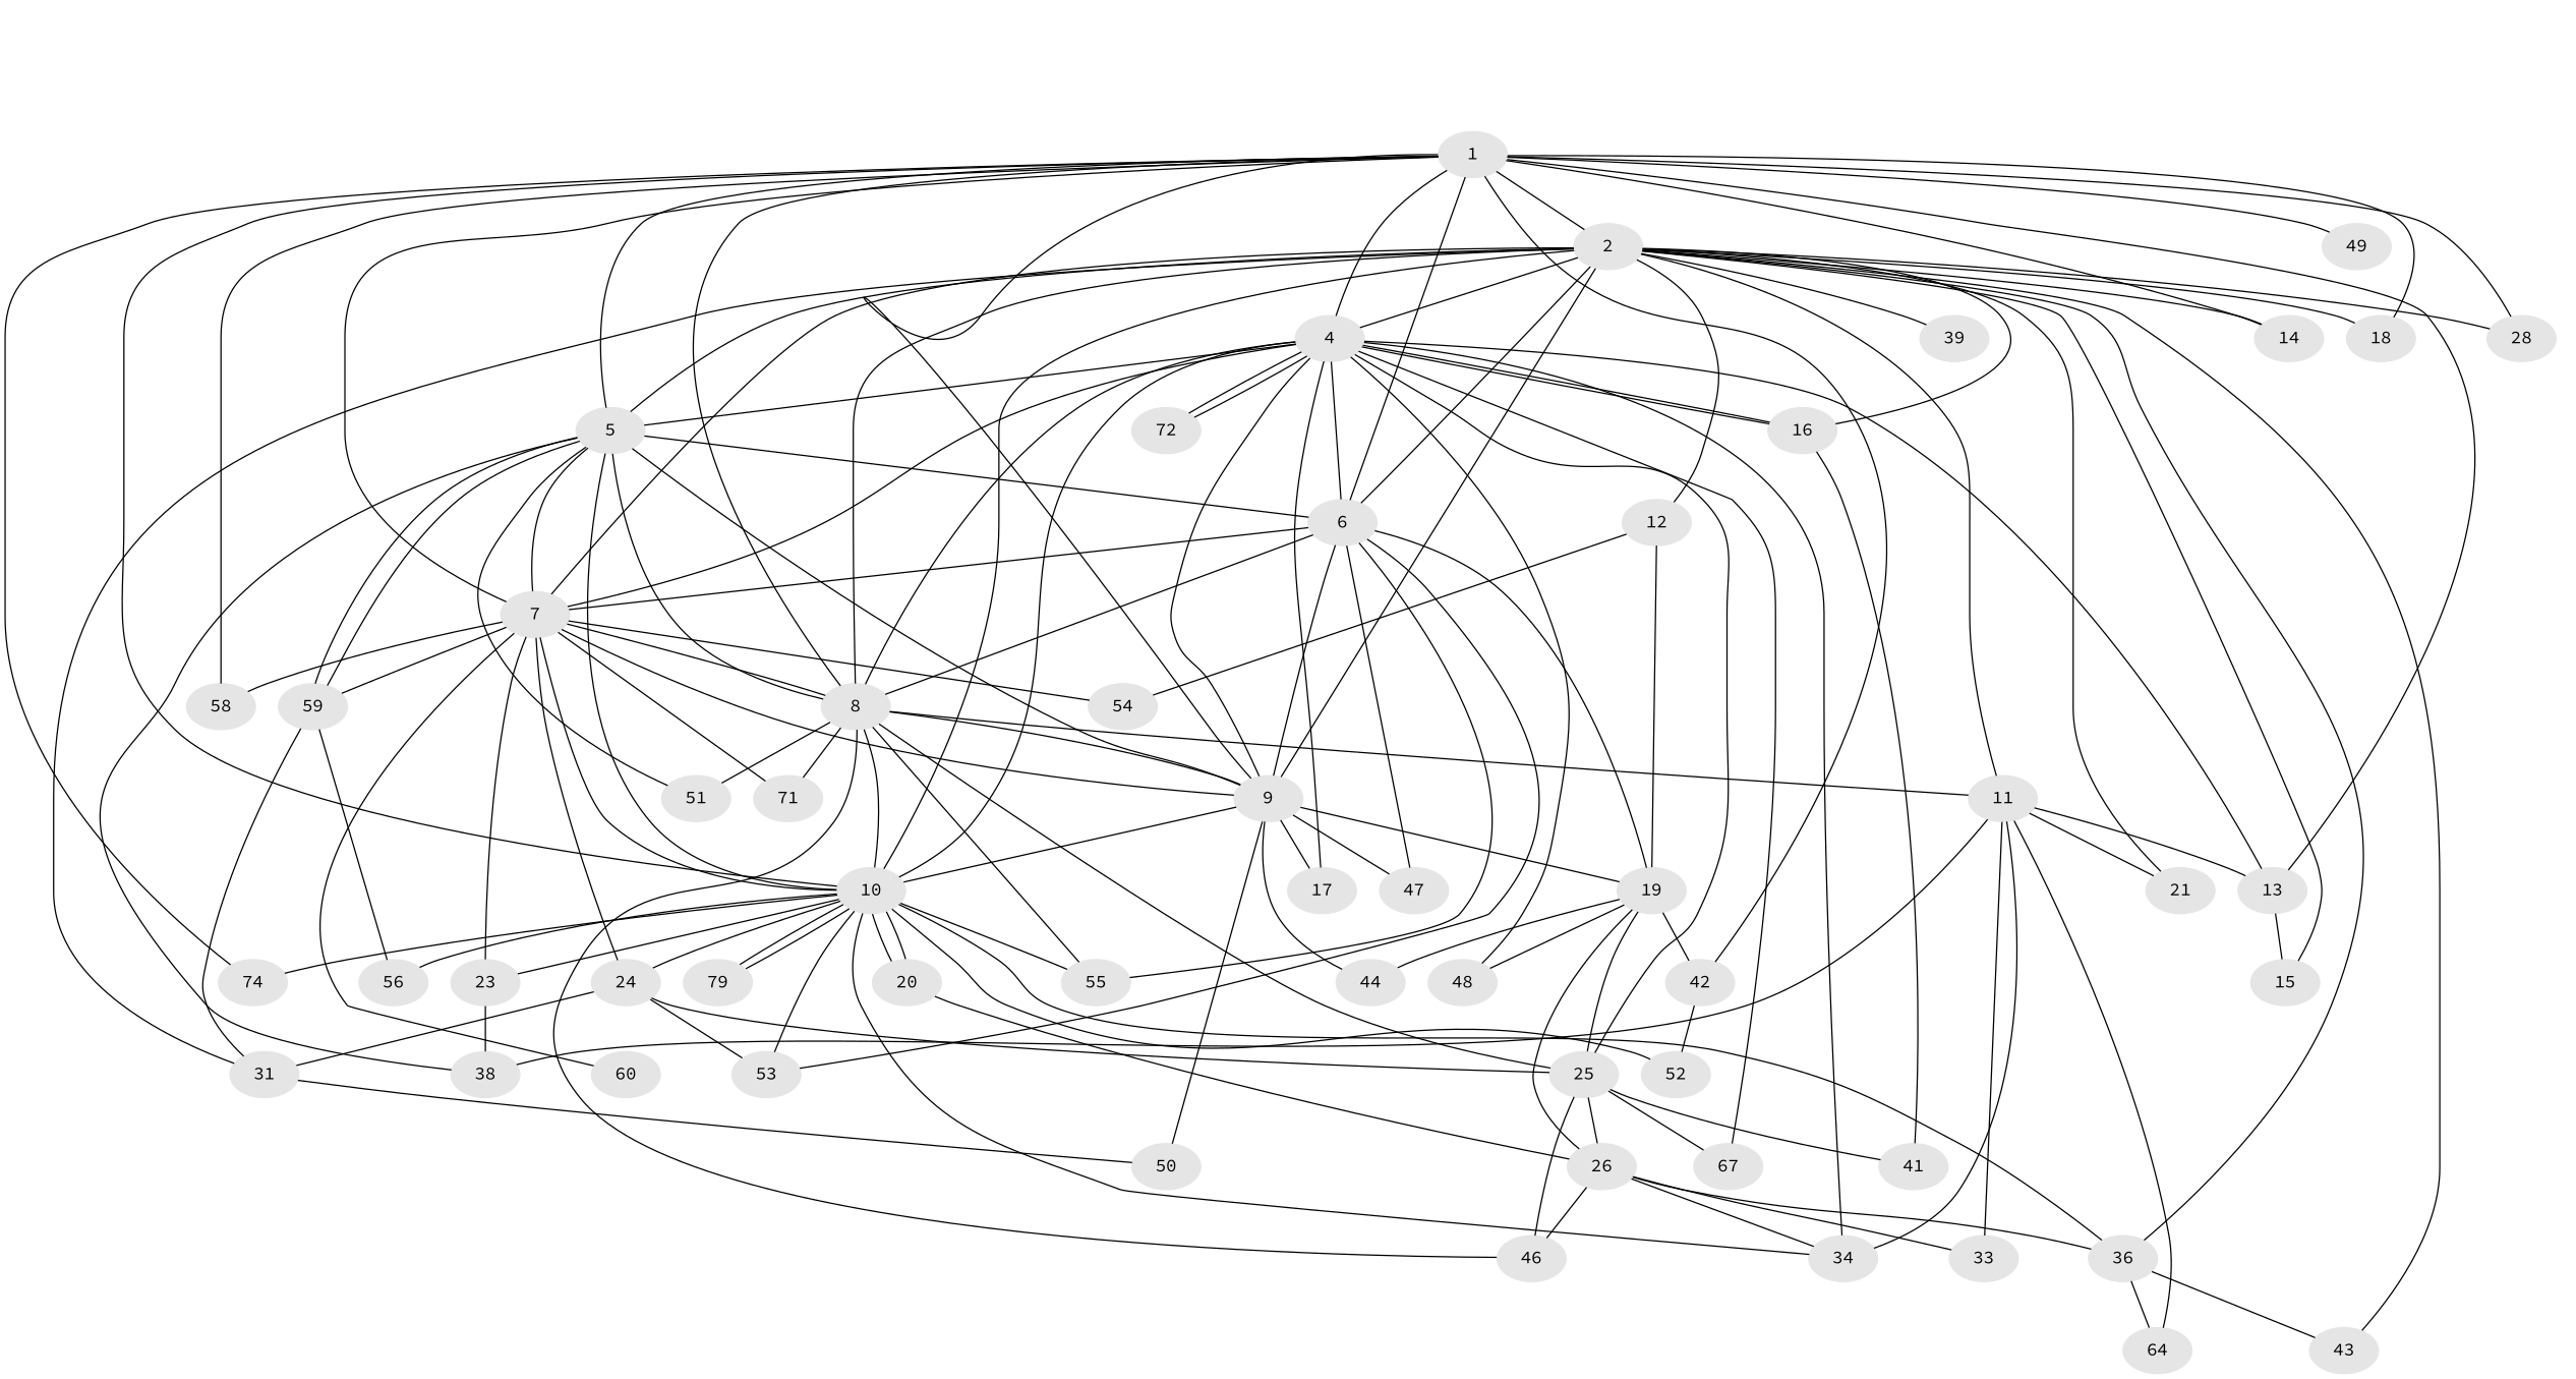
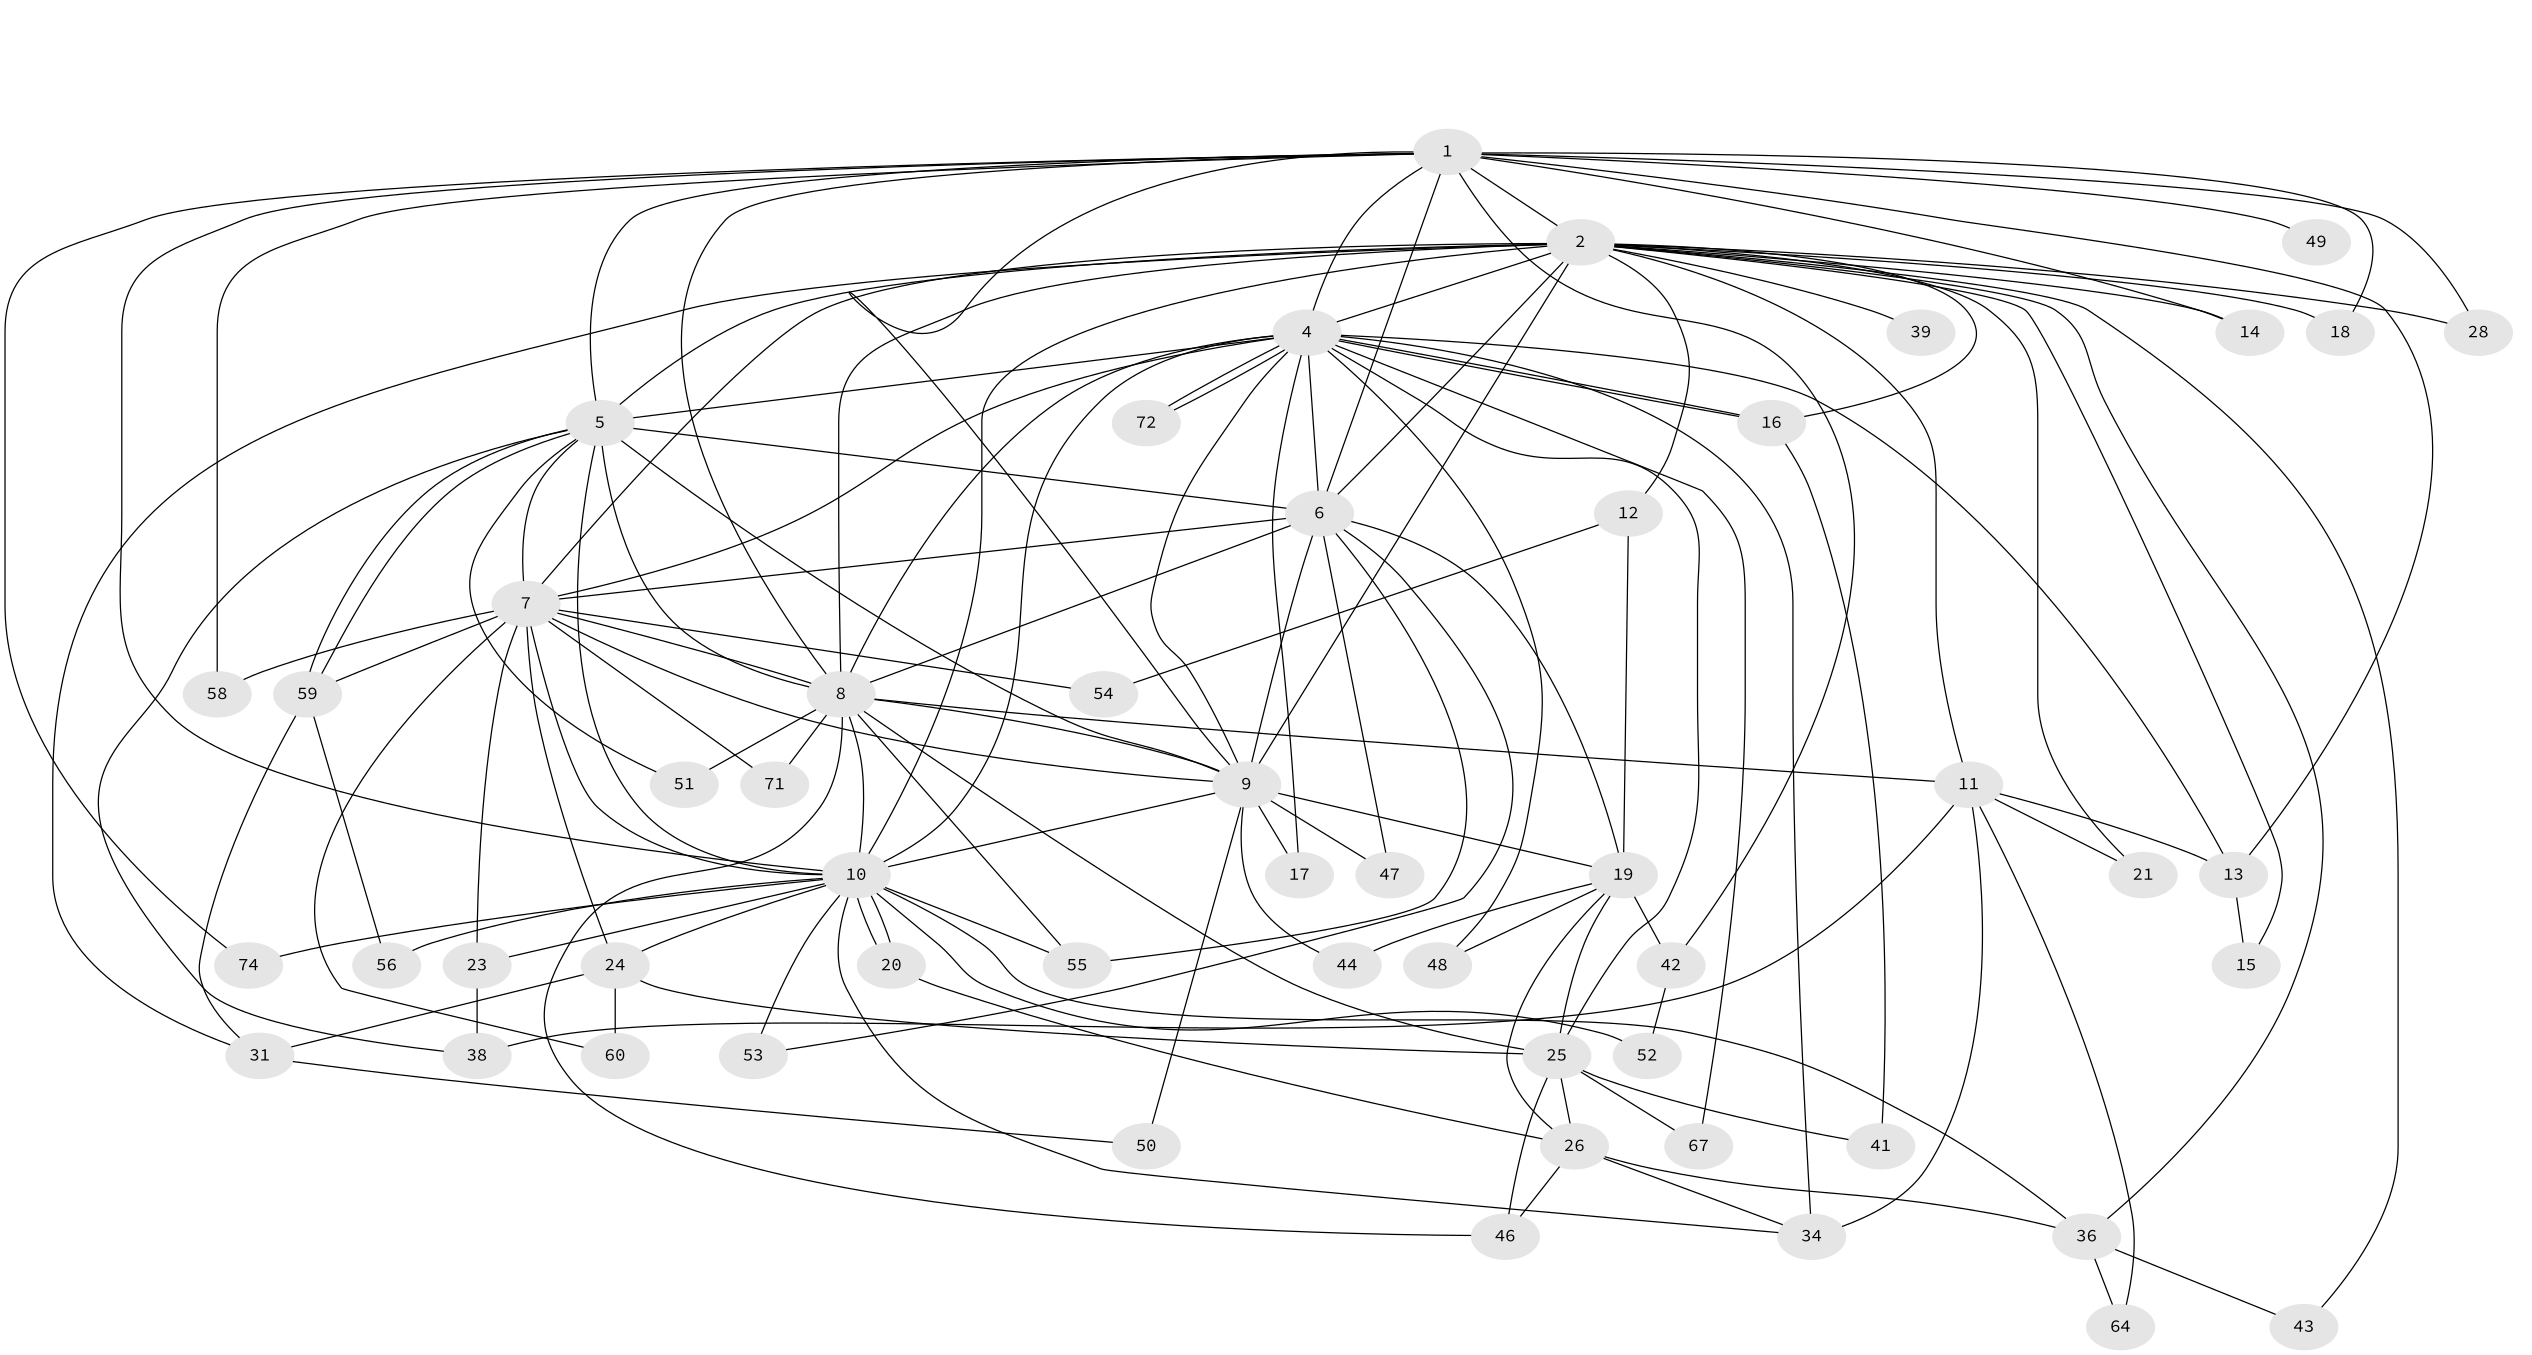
  graph {
    fontname="Source Code Pro"
    node [color=gray90 fontname="Source Code Pro" style=filled]
    edge [fontname="Source Code Pro"]
    2 [super="+63+48+70+3"]
    4
    5
    6
    7
    8
    9
    10
    14
    18
    28
    11 [super="+27+57"]
    12
    15
    16
    21
    31
    36 [super="+40"]
    39
    43
    1
    13
    42
    49
    58
    74
    34 [super="+65"]
    17
    25 [super="+32+30"]
    n30 [label=48]
    67
    72
    n33 [label=59 super="+59"]
    38
    51
    19 [super="+35"]
    47
    53
    55
    23 [super="+78"]
    24 [super="+76"]
    54
    60
    71
    46
    44
    50 [super="+73"]
    20
    52
    56
-   79
-   33
    64
    41
    26 [super="+61"]
    2 -- 4 [weight=2]
    2 -- 5 [weight=2]
    2 -- 6 [weight=2]
    2 -- 7 [weight=2]
    2 -- 8 [weight=4]
    2 -- 9 [weight=2]
    2 -- 10 [weight=3]
    2 -- 14
    2 -- 18
    2 -- 28
    2 -- 11 [weight=3]
    2 -- 12 [weight=2]
    2 -- 15
    2 -- 16
    2 -- 21
    2 -- 31
    2 -- 36
    2 -- 39 [weight=2]
    2 -- 43
    4 -- 5
    4 -- 6
    4 -- 7
    4 -- 8
    4 -- 9
    4 -- 10
    4 -- 16
    4 -- 16
    4 -- 13
    4 -- 34
    4 -- 17
    4 -- 25
    4 -- n30
    4 -- 67
    4 -- 72
    4 -- 72
    5 -- 6
    5 -- 7
    5 -- 8
    5 -- 9
    5 -- 10
    5 -- n33
    5 -- n33
    5 -- 38
    5 -- 51
    6 -- 7
    6 -- 8
    6 -- 9
    6 -- 19
    6 -- 47
    6 -- 53
    6 -- 55
    7 -- 8
    7 -- 9
    7 -- 10
    7 -- 58
    7 -- n33
    7 -- 23
    7 -- 24
    7 -- 54
    7 -- 60
    7 -- 71
    8 -- 9
    8 -- 10
    8 -- 11
    8 -- 25 [weight=2]
    8 -- 51
    8 -- 55
    8 -- 71
    8 -- 46
    9 -- 10
    9 -- 17
    9 -- 19
    9 -- 47
    9 -- 44
    9 -- 50 [weight=2]
    10 -- 36
    10 -- 74
    10 -- 34
    10 -- 53
    10 -- 55
    10 -- 23
    10 -- 24
    10 -- 20
    10 -- 20
    10 -- 52
    10 -- 56
-   10 -- 79
-   10 -- 79
    11 -- 21
    11 -- 13
    11 -- 34 [weight=2]
    11 -- 38
-   11 -- 33
    11 -- 64
    12 -- 19
    12 -- 54
    16 -- 41
    31 -- 50
    36 -- 43
    36 -- 64
    1 -- 2 [weight=3]
    1 -- 4
    1 -- 5
    1 -- 6
-   1 -- 7
    1 -- 8
    1 -- 9
    1 -- 10
    1 -- 14
    1 -- 18
    1 -- 28
    1 -- 13
    1 -- 42
    1 -- 49
    1 -- 58
    1 -- 74
    13 -- 15
    42 -- 52
    25 -- 67
    25 -- 46
    25 -- 41
    25 -- 26
    n33 -- 31
    n33 -- 56
    19 -- 42
    19 -- 25
    19 -- n30
    19 -- 44
    19 -- 26
    23 -- 38
    24 -- 31
    24 -- 25
-   24 -- 53
+   24 -- 60
    20 -- 26
    26 -- 36
    26 -- 34
    26 -- 46
-   26 -- 33
  }
